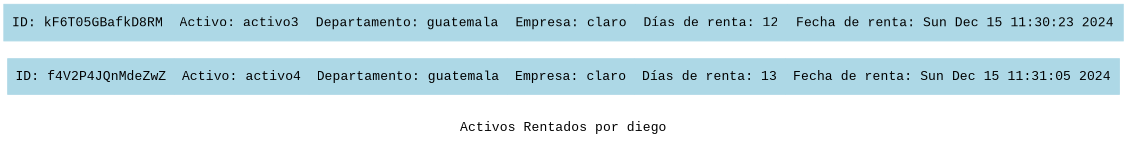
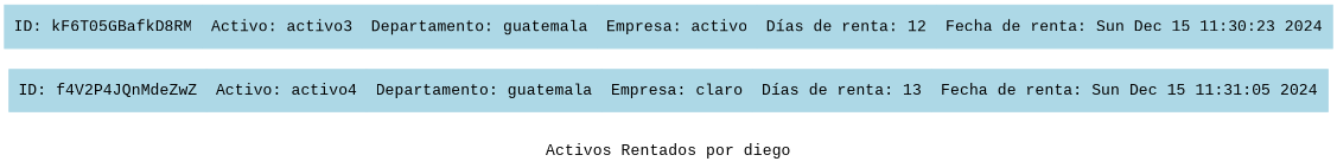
  digraph {
    label="Activos Rentados por diego"
    rankdir=LR
    fontname="Liberation Mono"
    node [color=lightblue shape=record style=filled fontname="Liberation Mono"]
    n1 [label="{ID: f4V2P4JQnMdeZwZ|Activo: activo4|Departamento: guatemala|Empresa: claro|Días de renta: 13|Fecha de renta: Sun Dec 15 11:31:05 2024\n}"]
-   n2 [label="{ID: kF6T05GBafkD8RM|Activo: activo3|Departamento: guatemala|Empresa: claro|Días de renta: 12|Fecha de renta: Sun Dec 15 11:30:23 2024\n}"]
+   n2 [label="{ID: kF6T05GBafkD8RM|Activo: activo3|Departamento: guatemala|Empresa: activo|Días de renta: 12|Fecha de renta: Sun Dec 15 11:30:23 2024\n}"]
  }
